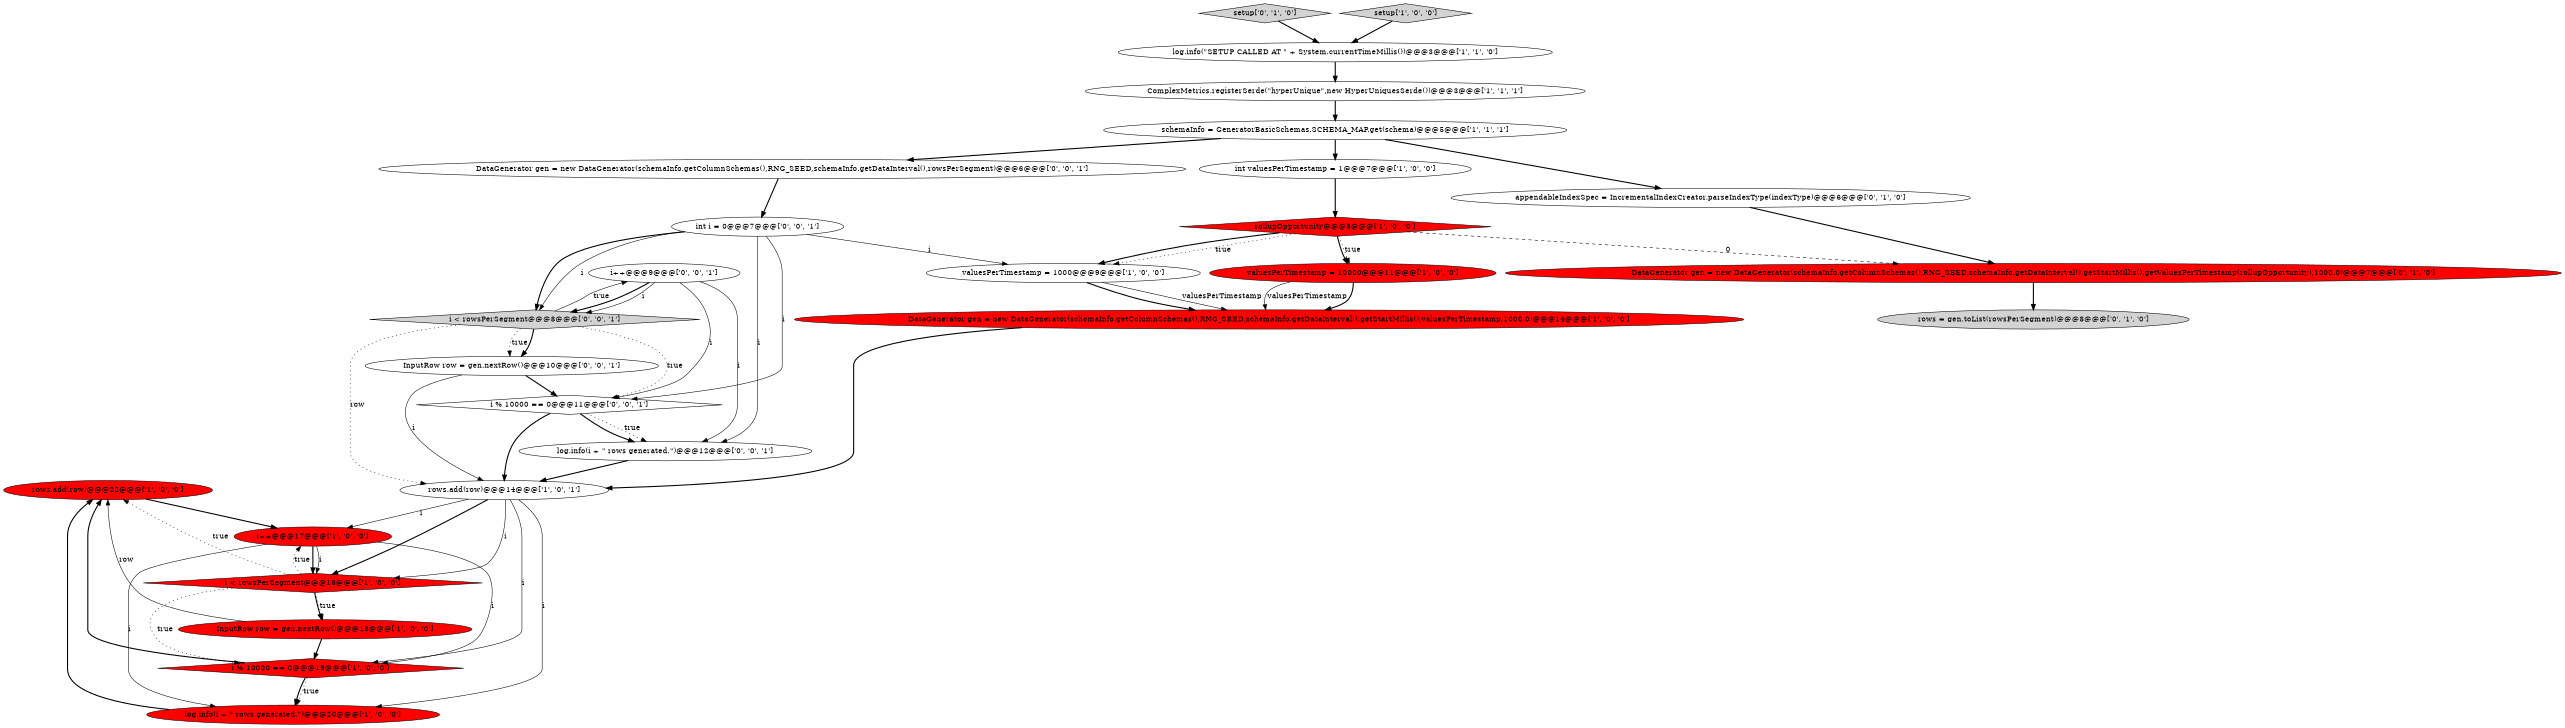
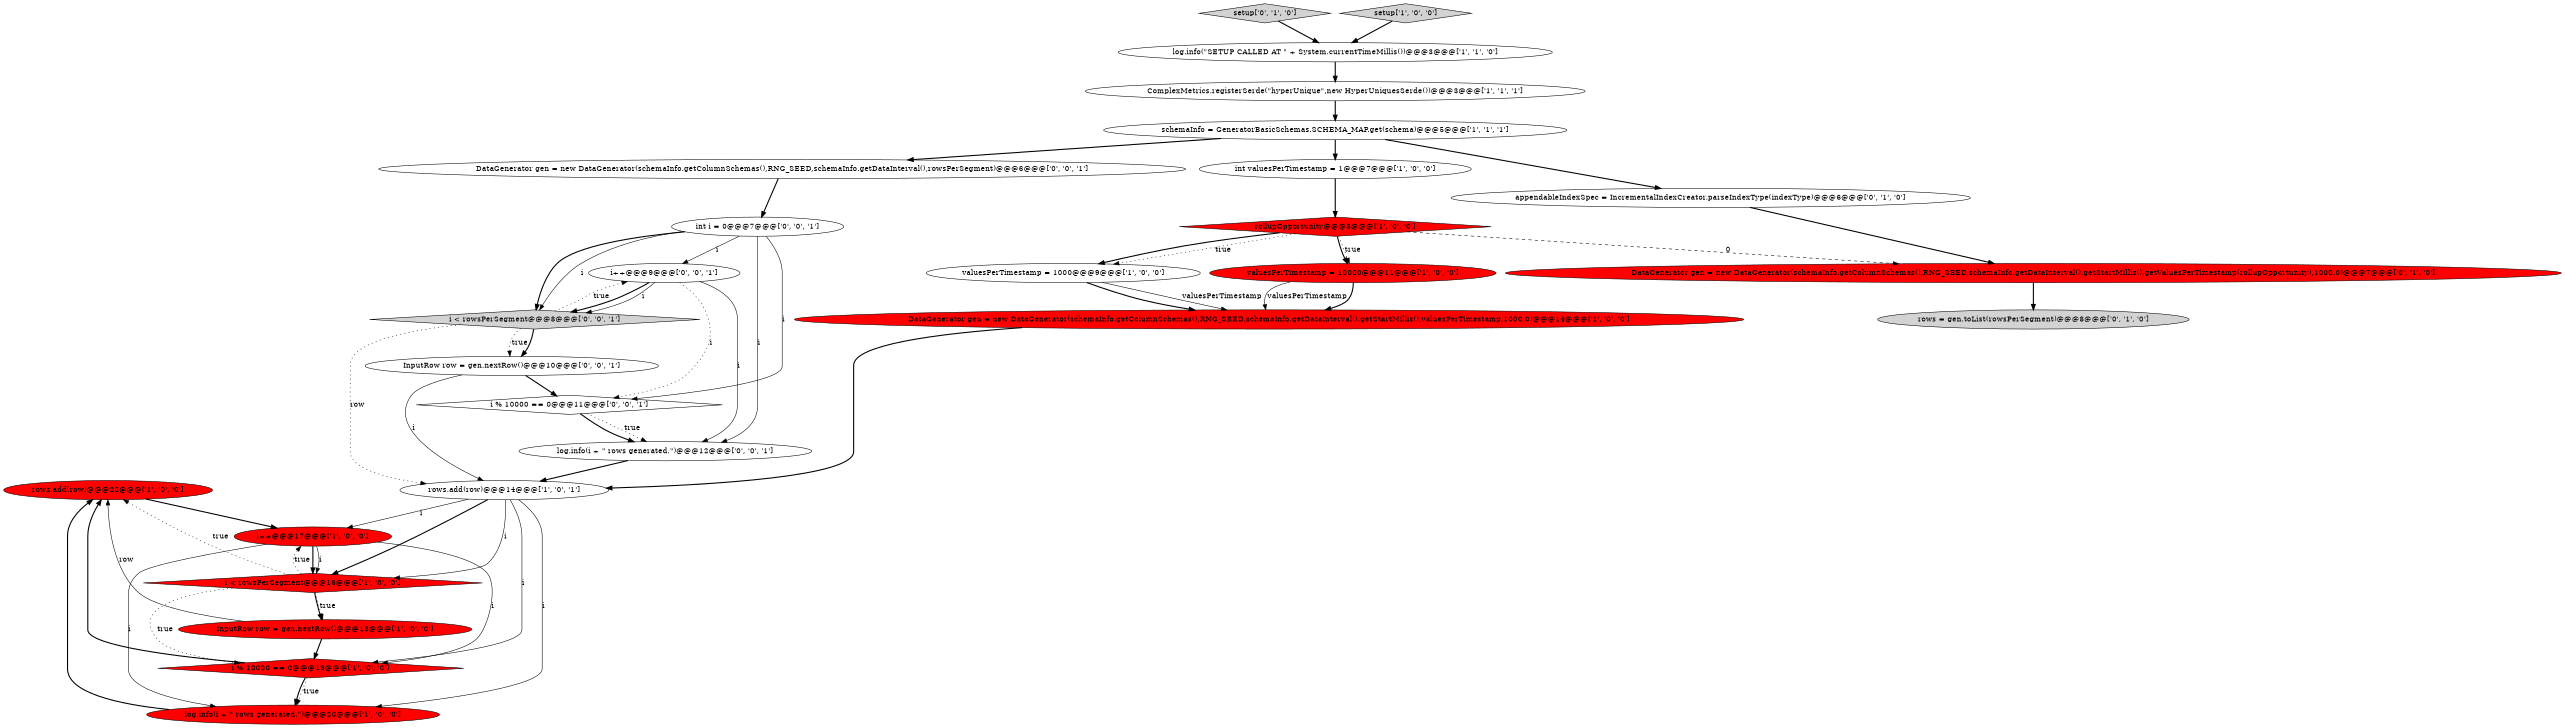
  digraph {
    node [fillcolor=white shape=ellipse style=filled]
    edge [style=bold]
    n1 [fillcolor=red label="rows.add(row)@@@22@@@['1', '0', '0']"]
    n2 [fillcolor=red label="i++@@@17@@@['1', '0', '0']"]
    n3 [fillcolor=red label="log.info(i + \" rows generated.\")@@@20@@@['1', '0', '0']"]
    n4 [fillcolor=red label="i % 10000 == 0@@@19@@@['1', '0', '0']" shape=diamond]
    n5 [fillcolor=red label="i < rowsPerSegment@@@16@@@['1', '0', '0']" shape=diamond]
    n6 [label="i % 10000 == 0@@@11@@@['0', '0', '1']" shape=diamond]
    n7 [label="rows.add(row)@@@14@@@['1', '0', '1']"]
    n8 [label="log.info(i + \" rows generated.\")@@@12@@@['0', '0', '1']"]
    n9 [fillcolor=lightgray label="rows = gen.toList(rowsPerSegment)@@@8@@@['0', '1', '0']"]
    n10 [label="schemaInfo = GeneratorBasicSchemas.SCHEMA_MAP.get(schema)@@@5@@@['1', '1', '1']"]
    n11 [label="appendableIndexSpec = IncrementalIndexCreator.parseIndexType(indexType)@@@6@@@['0', '1', '0']"]
    n12 [label="DataGenerator gen = new DataGenerator(schemaInfo.getColumnSchemas(),RNG_SEED,schemaInfo.getDataInterval(),rowsPerSegment)@@@6@@@['0', '0', '1']"]
    n13 [label="int valuesPerTimestamp = 1@@@7@@@['1', '0', '0']"]
    n14 [fillcolor=red label="DataGenerator gen = new DataGenerator(schemaInfo.getColumnSchemas(),RNG_SEED,schemaInfo.getDataInterval().getStartMillis(),getValuesPerTimestamp(rollupOpportunity),1000.0)@@@7@@@['0', '1', '0']"]
    n15 [label="int i = 0@@@7@@@['0', '0', '1']"]
    n16 [fillcolor=red label="rollupOpportunity@@@8@@@['1', '0', '0']" shape=diamond]
    n17 [label="ComplexMetrics.registerSerde(\"hyperUnique\",new HyperUniquesSerde())@@@3@@@['1', '1', '1']"]
    n18 [label="valuesPerTimestamp = 1000@@@9@@@['1', '0', '0']"]
    n19 [fillcolor=red label="DataGenerator gen = new DataGenerator(schemaInfo.getColumnSchemas(),RNG_SEED,schemaInfo.getDataInterval().getStartMillis(),valuesPerTimestamp,1000.0)@@@14@@@['1', '0', '0']"]
    n20 [label="i++@@@9@@@['0', '0', '1']"]
    n21 [fillcolor=lightgray label="i < rowsPerSegment@@@8@@@['0', '0', '1']" shape=diamond]
    n22 [fillcolor=red label="valuesPerTimestamp = 10000@@@11@@@['1', '0', '0']"]
    n23 [label="InputRow row = gen.nextRow()@@@10@@@['0', '0', '1']"]
    n24 [fillcolor=red label="InputRow row = gen.nextRow()@@@18@@@['1', '0', '0']"]
    n25 [fillcolor=lightgray label="setup['0', '1', '0']" shape=diamond]
    n26 [label="log.info(\"SETUP CALLED AT \" + System.currentTimeMillis())@@@3@@@['1', '1', '0']"]
    n27 [fillcolor=lightgray label="setup['1', '0', '0']" shape=diamond]
    n1 -> n2
    n2 -> n3 [label=i style=solid]
    n2 -> n4 [label=i style=solid]
    n2 -> n5
    n2 -> n5 [label=i style=solid]
    n3 -> n1
    n4 -> n1
    n4 -> n3 [label=true style=dotted]
    n4 -> n3
    n5 -> n1 [label=true style=dotted]
    n5 -> n2 [label=true style=dotted]
    n5 -> n4 [label=true style=dotted]
    n5 -> n24 [label=true style=dotted]
    n5 -> n24
-   n6 -> n7
    n6 -> n8 [label=true style=dotted]
    n6 -> n8
    n7 -> n2 [label=i style=solid]
    n7 -> n3 [label=i style=solid]
    n7 -> n4 [label=i style=solid]
    n7 -> n5 [label=i style=solid]
    n7 -> n5
    n8 -> n7
    n10 -> n11
    n10 -> n12
    n10 -> n13
    n11 -> n14
    n12 -> n15
    n13 -> n16
    n14 -> n9
    n15 -> n6 [label=i style=solid]
    n15 -> n8 [label=i style=solid]
-   n15 -> n18 [label=i style=solid]
+   n15 -> n20 [label=i style=solid]
    n15 -> n21 [label=i style=solid]
    n15 -> n21
    n16 -> n14 [label=0 style=dashed]
    n16 -> n18
    n16 -> n18 [label=true style=dotted]
    n16 -> n22 [label=true style=dotted]
    n16 -> n22
    n17 -> n10
    n18 -> n19 [label=valuesPerTimestamp style=solid]
    n18 -> n19
    n19 -> n7
-   n20 -> n6 [label=i style=solid]
+   n20 -> n6 [label=i style=dotted]
    n20 -> n8 [label=i style=solid]
    n20 -> n21
    n20 -> n21 [label=i style=solid]
-   n21 -> n6 [label=true style=dotted]
    n21 -> n7 [label=row style=dotted]
-   n21 -> n20 [label=true style=solid]
+   n21 -> n20 [label=true style=dotted]
    n21 -> n23 [label=true style=dotted]
    n21 -> n23
    n22 -> n19 [label=valuesPerTimestamp style=solid]
    n22 -> n19
    n23 -> n6
    n23 -> n7 [label=i style=solid]
    n24 -> n1 [label=row style=solid]
    n24 -> n4
    n25 -> n26
    n26 -> n17
    n27 -> n26
  }
